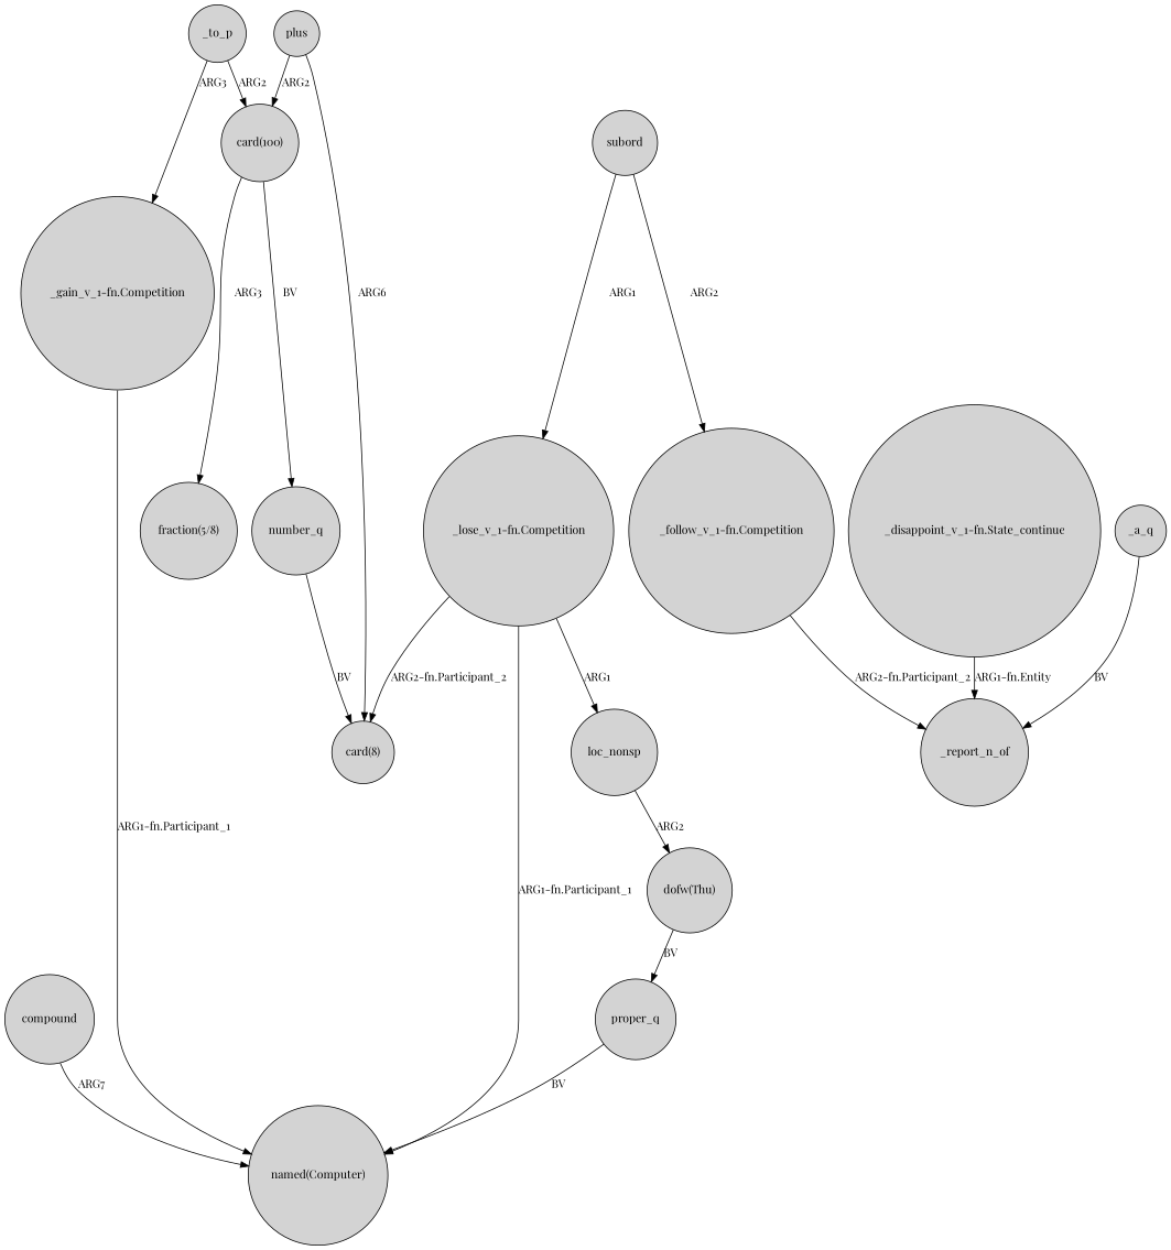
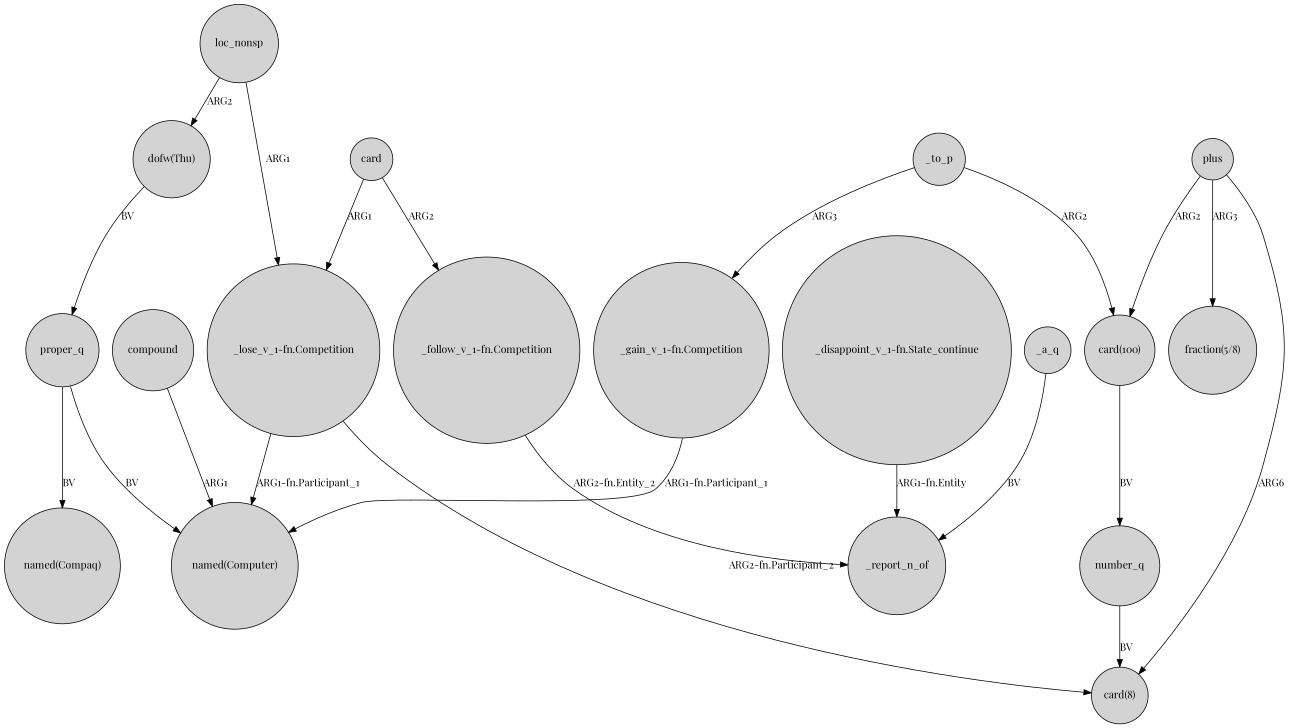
  digraph {
    fontname="Playfair Display"
    node [fontname="Playfair Display" shape=circle style=filled]
    edge [fontname="Playfair Display"]
    compound
    "named(Computer)"
    _to_p
    "card(100)"
    "_gain_v_1-fn.Competition"
    number_q
    proper_q
+   "named(Compaq)"
    "dofw(Thu)"
    plus
    "fraction(5/8)"
    "card(8)"
    "_follow_v_1-fn.Competition"
    _report_n_of
-   subord
+   subord [label=card]
    "_lose_v_1-fn.Competition"
    "_disappoint_v_1-fn.State_continue"
    _a_q
    loc_nonsp
-   compound -> "named(Computer)" [label=ARG7]
+   compound -> "named(Computer)" [label=ARG1]
    _to_p -> "card(100)" [label=ARG2]
    _to_p -> "_gain_v_1-fn.Competition" [label=ARG3]
    "card(100)" -> number_q [label=BV]
    "_gain_v_1-fn.Competition" -> "named(Computer)" [label="ARG1-fn.Participant_1"]
    number_q -> "card(8)" [label=BV]
    proper_q -> "named(Computer)" [label=BV]
+   proper_q -> "named(Compaq)" [label=BV]
    "dofw(Thu)" -> proper_q [label=BV]
    plus -> "card(100)" [label=ARG2]
-   "card(100)" -> "fraction(5/8)" [label=ARG3]
+   plus -> "fraction(5/8)" [label=ARG3]
    plus -> "card(8)" [label=ARG6]
-   "_follow_v_1-fn.Competition" -> _report_n_of [label="ARG2-fn.Participant_2"]
+   "_follow_v_1-fn.Competition" -> _report_n_of [label="ARG2-fn.Entity_2"]
    subord -> "_follow_v_1-fn.Competition" [label=ARG2]
    subord -> "_lose_v_1-fn.Competition" [label=ARG1]
    "_lose_v_1-fn.Competition" -> "named(Computer)" [label="ARG1-fn.Participant_1"]
    "_lose_v_1-fn.Competition" -> "card(8)" [label="ARG2-fn.Participant_2"]
    "_disappoint_v_1-fn.State_continue" -> _report_n_of [label="ARG1-fn.Entity"]
    _a_q -> _report_n_of [label=BV]
    loc_nonsp -> "dofw(Thu)" [label=ARG2]
-   "_lose_v_1-fn.Competition" -> loc_nonsp [label=ARG1]
+   loc_nonsp -> "_lose_v_1-fn.Competition" [label=ARG1]
  }
